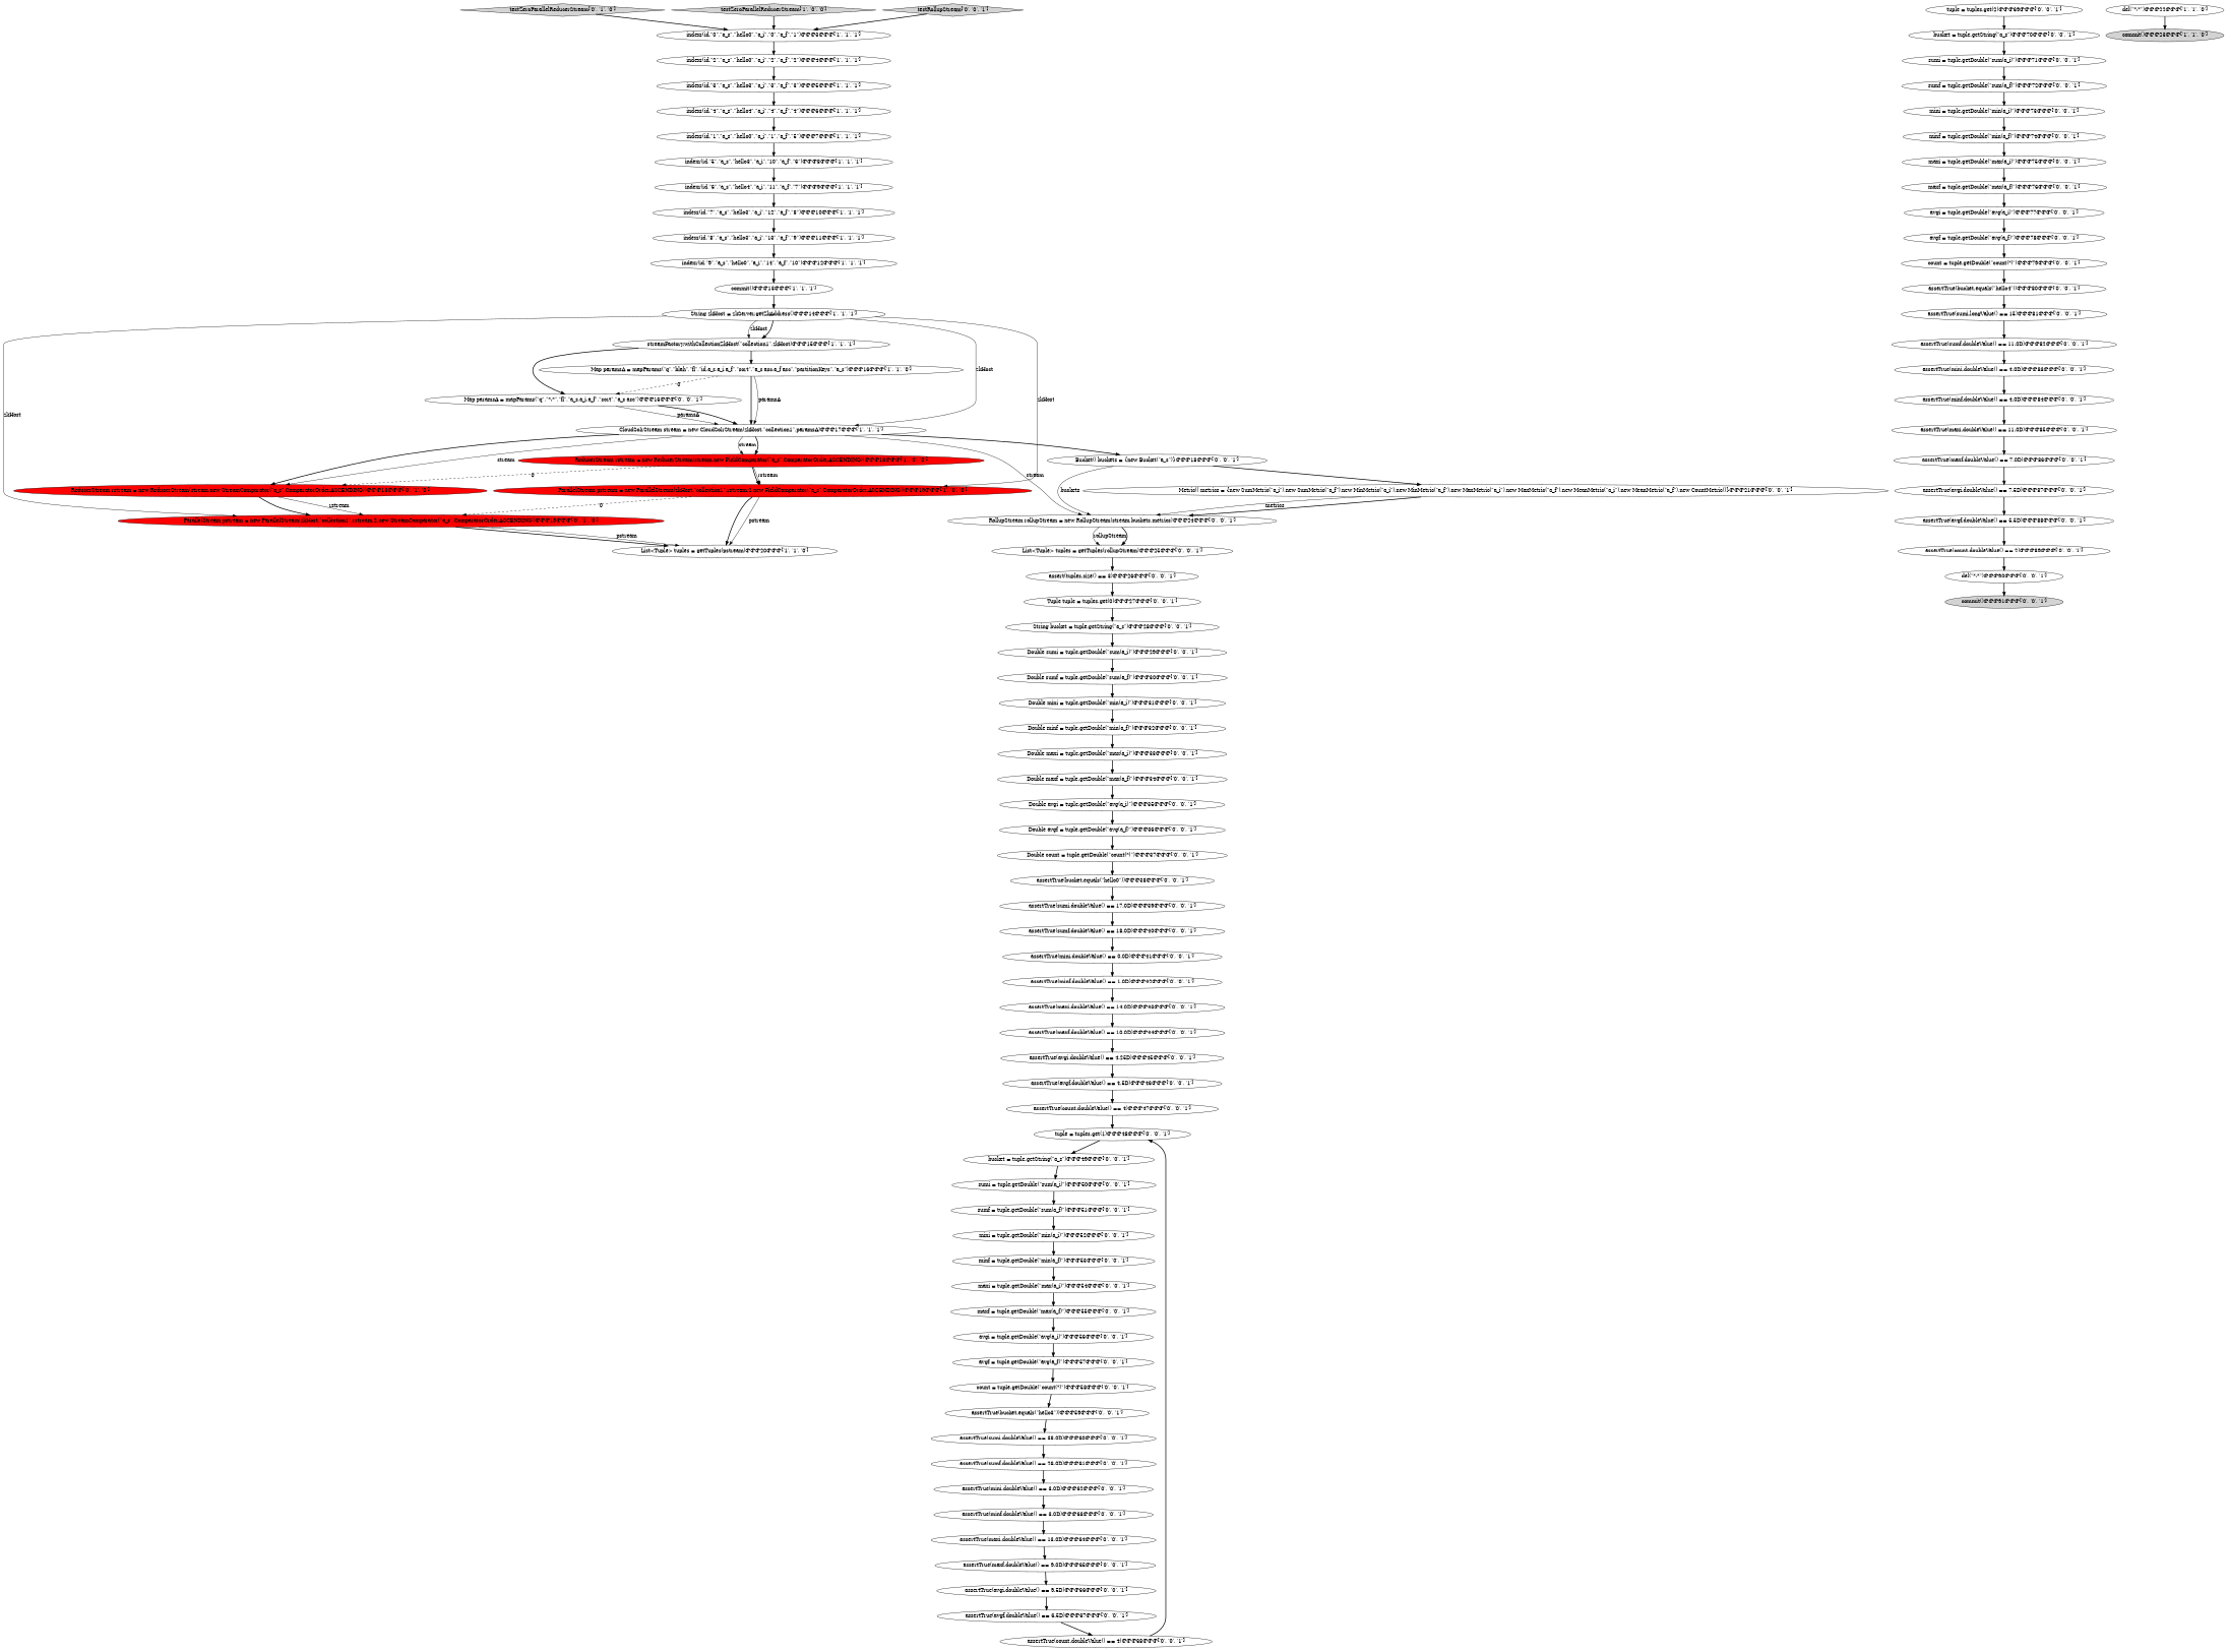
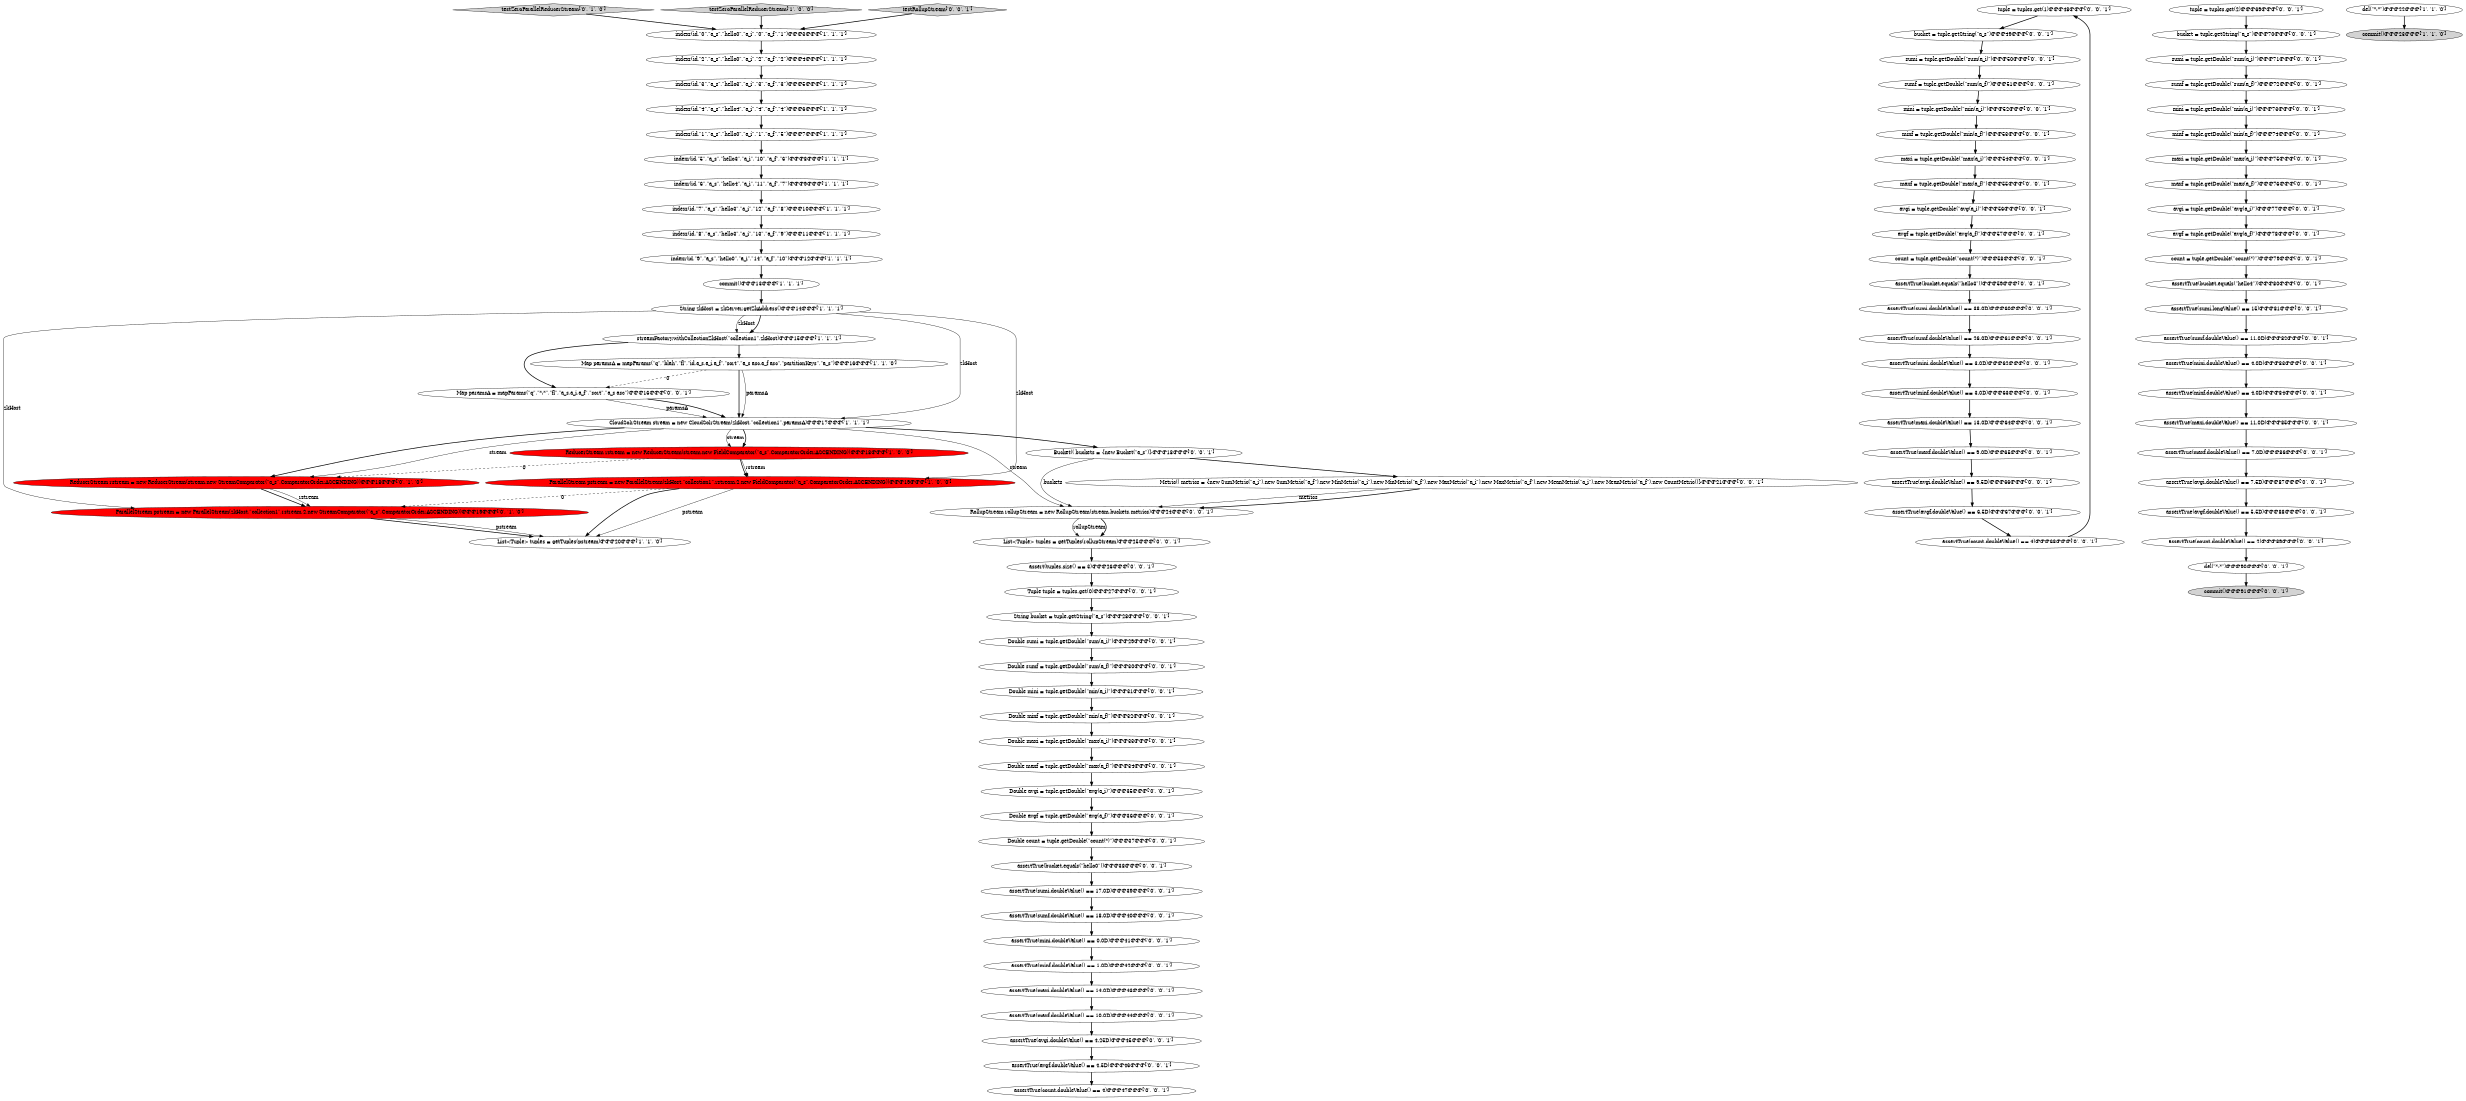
  digraph {
    node [fillcolor=white shape=ellipse style=filled]
    edge [style=bold]
    n1 [label="assertTrue(avgf.doubleValue() == 4.5D)@@@46@@@['0', '0', '1']"]
    n2 [label="assertTrue(count.doubleValue() == 4)@@@47@@@['0', '0', '1']"]
    n3 [label="tuple = tuples.get(1)@@@48@@@['0', '0', '1']"]
    n4 [label="indexr(id,\"4\",\"a_s\",\"hello4\",\"a_i\",\"4\",\"a_f\",\"4\")@@@6@@@['1', '1', '1']"]
    n5 [label="indexr(id,\"1\",\"a_s\",\"hello0\",\"a_i\",\"1\",\"a_f\",\"5\")@@@7@@@['1', '1', '1']"]
    n6 [label="indexr(id,\"5\",\"a_s\",\"hello3\",\"a_i\",\"10\",\"a_f\",\"6\")@@@8@@@['1', '1', '1']"]
    n7 [label="Map paramsA = mapParams(\"q\",\"*:*\",\"fl\",\"a_s,a_i,a_f\",\"sort\",\"a_s asc\")@@@16@@@['0', '0', '1']"]
    n8 [label="CloudSolrStream stream = new CloudSolrStream(zkHost,\"collection1\",paramsA)@@@17@@@['1', '1', '1']"]
    n9 [fillcolor=red label="ReducerStream rstream = new ReducerStream(stream,new StreamComparator(\"a_s\",ComparatorOrder.ASCENDING))@@@18@@@['0', '1', '0']"]
    n10 [label="RollupStream rollupStream = new RollupStream(stream,buckets,metrics)@@@24@@@['0', '0', '1']"]
    n11 [fillcolor=red label="ReducerStream rstream = new ReducerStream(stream,new FieldComparator(\"a_s\",ComparatorOrder.ASCENDING))@@@18@@@['1', '0', '0']"]
    n12 [label="Bucket(( buckets = {new Bucket(\"a_s\")}@@@18@@@['0', '0', '1']"]
    n13 [label="Double maxf = tuple.getDouble(\"max(a_f)\")@@@34@@@['0', '0', '1']"]
    n14 [label="Double avgi = tuple.getDouble(\"avg(a_i)\")@@@35@@@['0', '0', '1']"]
    n15 [label="Double avgf = tuple.getDouble(\"avg(a_f)\")@@@36@@@['0', '0', '1']"]
    n16 [fillcolor=red label="ParallelStream pstream = new ParallelStream(zkHost,\"collection1\",rstream,2,new StreamComparator(\"a_s\",ComparatorOrder.ASCENDING))@@@19@@@['0', '1', '0']"]
    n17 [label="List<Tuple> tuples = getTuples(pstream)@@@20@@@['1', '1', '0']"]
    n18 [label="Tuple tuple = tuples.get(0)@@@27@@@['0', '0', '1']"]
    n19 [label="String bucket = tuple.getString(\"a_s\")@@@28@@@['0', '0', '1']"]
    n20 [label="Double sumi = tuple.getDouble(\"sum(a_i)\")@@@29@@@['0', '0', '1']"]
    n21 [label="indexr(id,\"3\",\"a_s\",\"hello3\",\"a_i\",\"3\",\"a_f\",\"3\")@@@5@@@['1', '1', '1']"]
    n22 [label="mini = tuple.getDouble(\"min(a_i)\")@@@52@@@['0', '0', '1']"]
    n23 [label="minf = tuple.getDouble(\"min(a_f)\")@@@53@@@['0', '0', '1']"]
    n24 [label="maxi = tuple.getDouble(\"max(a_i)\")@@@54@@@['0', '0', '1']"]
    n25 [label="tuple = tuples.get(2)@@@69@@@['0', '0', '1']"]
    n26 [label="bucket = tuple.getString(\"a_s\")@@@70@@@['0', '0', '1']"]
    n27 [label="sumi = tuple.getDouble(\"sum(a_i)\")@@@71@@@['0', '0', '1']"]
    n28 [label="bucket = tuple.getString(\"a_s\")@@@49@@@['0', '0', '1']"]
    n29 [label="sumi = tuple.getDouble(\"sum(a_i)\")@@@50@@@['0', '0', '1']"]
    n30 [label="sumf = tuple.getDouble(\"sum(a_f)\")@@@51@@@['0', '0', '1']"]
    n31 [label="assertTrue(maxf.doubleValue() == 9.0D)@@@65@@@['0', '0', '1']"]
    n32 [label="assertTrue(avgi.doubleValue() == 9.5D)@@@66@@@['0', '0', '1']"]
    n33 [label="assertTrue(avgf.doubleValue() == 6.5D)@@@67@@@['0', '0', '1']"]
    n34 [label="indexr(id,\"7\",\"a_s\",\"hello3\",\"a_i\",\"12\",\"a_f\",\"8\")@@@10@@@['1', '1', '1']"]
    n35 [label="indexr(id,\"8\",\"a_s\",\"hello3\",\"a_i\",\"13\",\"a_f\",\"9\")@@@11@@@['1', '1', '1']"]
    n36 [label="indexr(id,\"9\",\"a_s\",\"hello0\",\"a_i\",\"14\",\"a_f\",\"10\")@@@12@@@['1', '1', '1']"]
    n37 [label="count = tuple.getDouble(\"count(*)\")@@@79@@@['0', '0', '1']"]
    n38 [label="assertTrue(bucket.equals(\"hello4\"))@@@80@@@['0', '0', '1']"]
    n39 [label="assertTrue(sumi.longValue() == 15)@@@81@@@['0', '0', '1']"]
    n40 [label="Double sumf = tuple.getDouble(\"sum(a_f)\")@@@30@@@['0', '0', '1']"]
    n41 [label="Double mini = tuple.getDouble(\"min(a_i)\")@@@31@@@['0', '0', '1']"]
    n42 [label="Double minf = tuple.getDouble(\"min(a_f)\")@@@32@@@['0', '0', '1']"]
    n43 [label="assertTrue(sumf.doubleValue() == 11.0D)@@@82@@@['0', '0', '1']"]
    n44 [label="Double maxi = tuple.getDouble(\"max(a_i)\")@@@33@@@['0', '0', '1']"]
    n45 [label="maxi = tuple.getDouble(\"max(a_i)\")@@@75@@@['0', '0', '1']"]
    n46 [label="maxf = tuple.getDouble(\"max(a_f)\")@@@76@@@['0', '0', '1']"]
    n47 [label="avgi = tuple.getDouble(\"avg(a_i)\")@@@77@@@['0', '0', '1']"]
    n48 [label="sumf = tuple.getDouble(\"sum(a_f)\")@@@72@@@['0', '0', '1']"]
    n49 [label="mini = tuple.getDouble(\"min(a_i)\")@@@73@@@['0', '0', '1']"]
    n50 [label="minf = tuple.getDouble(\"min(a_f)\")@@@74@@@['0', '0', '1']"]
    n51 [label="commit()@@@13@@@['1', '1', '1']"]
    n52 [label="String zkHost = zkServer.getZkAddress()@@@14@@@['1', '1', '1']"]
    n53 [fillcolor=red label="ParallelStream pstream = new ParallelStream(zkHost,\"collection1\",rstream,2,new FieldComparator(\"a_s\",ComparatorOrder.ASCENDING))@@@19@@@['1', '0', '0']"]
    n54 [label="streamFactory.withCollectionZkHost(\"collection1\",zkHost)@@@15@@@['1', '1', '1']"]
    n55 [label="List<Tuple> tuples = getTuples(rollupStream)@@@25@@@['0', '0', '1']"]
    n56 [label="assert(tuples.size() == 3)@@@26@@@['0', '0', '1']"]
    n57 [fillcolor=lightgray label="testZeroParallelReducerStream['0', '1', '0']" shape=diamond]
    n58 [label="indexr(id,\"0\",\"a_s\",\"hello0\",\"a_i\",\"0\",\"a_f\",\"1\")@@@3@@@['1', '1', '1']"]
    n59 [label="indexr(id,\"2\",\"a_s\",\"hello0\",\"a_i\",\"2\",\"a_f\",\"2\")@@@4@@@['1', '1', '1']"]
    n60 [label="assertTrue(minf.doubleValue() == 1.0D)@@@42@@@['0', '0', '1']"]
    n61 [label="assertTrue(maxi.doubleValue() == 14.0D)@@@43@@@['0', '0', '1']"]
    n62 [label="assertTrue(maxf.doubleValue() == 10.0D)@@@44@@@['0', '0', '1']"]
    n63 [label="Map paramsA = mapParams(\"q\",\"blah\",\"fl\",\"id,a_s,a_i,a_f\",\"sort\",\"a_s asc,a_f asc\",\"partitionKeys\",\"a_s\")@@@16@@@['1', '1', '0']"]
    n64 [fillcolor=lightgray label="testZeroParallelReducerStream['1', '0', '0']" shape=diamond]
    n65 [label="maxf = tuple.getDouble(\"max(a_f)\")@@@55@@@['0', '0', '1']"]
    n66 [label="avgi = tuple.getDouble(\"avg(a_i)\")@@@56@@@['0', '0', '1']"]
    n67 [label="avgf = tuple.getDouble(\"avg(a_f)\")@@@57@@@['0', '0', '1']"]
    n68 [label="avgf = tuple.getDouble(\"avg(a_f)\")@@@78@@@['0', '0', '1']"]
    n69 [label="assertTrue(sumf.doubleValue() == 26.0D)@@@61@@@['0', '0', '1']"]
    n70 [label="assertTrue(mini.doubleValue() == 3.0D)@@@62@@@['0', '0', '1']"]
    n71 [label="assertTrue(minf.doubleValue() == 3.0D)@@@63@@@['0', '0', '1']"]
    n72 [label="assertTrue(avgi.doubleValue() == 4.25D)@@@45@@@['0', '0', '1']"]
    n73 [fillcolor=lightgray label="commit()@@@23@@@['1', '1', '0']"]
    n74 [label="count = tuple.getDouble(\"count(*)\")@@@58@@@['0', '0', '1']"]
    n75 [label="assertTrue(bucket.equals(\"hello3\"))@@@59@@@['0', '0', '1']"]
    n76 [label="assertTrue(maxi.doubleValue() == 11.0D)@@@85@@@['0', '0', '1']"]
    n77 [label="assertTrue(maxf.doubleValue() == 7.0D)@@@86@@@['0', '0', '1']"]
    n78 [label="assertTrue(avgi.doubleValue() == 7.5D)@@@87@@@['0', '0', '1']"]
    n79 [label="del(\"*:*\")@@@22@@@['1', '1', '0']"]
    n80 [label="assertTrue(mini.doubleValue() == 4.0D)@@@83@@@['0', '0', '1']"]
    n81 [label="assertTrue(minf.doubleValue() == 4.0D)@@@84@@@['0', '0', '1']"]
    n82 [label="assertTrue(sumi.doubleValue() == 38.0D)@@@60@@@['0', '0', '1']"]
    n83 [label="Metric(( metrics = {new SumMetric(\"a_i\"),new SumMetric(\"a_f\"),new MinMetric(\"a_i\"),new MinMetric(\"a_f\"),new MaxMetric(\"a_i\"),new MaxMetric(\"a_f\"),new MeanMetric(\"a_i\"),new MeanMetric(\"a_f\"),new CountMetric()}@@@21@@@['0', '0', '1']"]
    n84 [label="assertTrue(count.doubleValue() == 4)@@@68@@@['0', '0', '1']"]
    n85 [label="assertTrue(avgf.doubleValue() == 5.5D)@@@88@@@['0', '0', '1']"]
    n86 [label="assertTrue(count.doubleValue() == 2)@@@89@@@['0', '0', '1']"]
    n87 [label="del(\"*:*\")@@@90@@@['0', '0', '1']"]
    n88 [label="assertTrue(maxi.doubleValue() == 13.0D)@@@64@@@['0', '0', '1']"]
    n89 [label="indexr(id,\"6\",\"a_s\",\"hello4\",\"a_i\",\"11\",\"a_f\",\"7\")@@@9@@@['1', '1', '1']"]
    n90 [fillcolor=lightgray label="commit()@@@91@@@['0', '0', '1']"]
    n91 [label="assertTrue(sumf.doubleValue() == 18.0D)@@@40@@@['0', '0', '1']"]
    n92 [label="assertTrue(mini.doubleValue() == 0.0D)@@@41@@@['0', '0', '1']"]
    n93 [label="Double count = tuple.getDouble(\"count(*)\")@@@37@@@['0', '0', '1']"]
    n94 [label="assertTrue(bucket.equals(\"hello0\"))@@@38@@@['0', '0', '1']"]
    n95 [label="assertTrue(sumi.doubleValue() == 17.0D)@@@39@@@['0', '0', '1']"]
    n96 [fillcolor=lightgray label="testRollupStream['0', '0', '1']" shape=diamond]
    n1 -> n2
-   n2 -> n3
    n3 -> n28
    n4 -> n5
    n5 -> n6
    n6 -> n89
    n7 -> n8 [label=paramsA style=solid]
    n7 -> n8
    n8 -> n9 [label=stream style=solid]
    n8 -> n9
    n8 -> n10 [label=stream style=solid]
    n8 -> n11
    n8 -> n11 [label=stream style=solid]
    n8 -> n12
    n9 -> n16
    n9 -> n16 [label=rstream style=solid]
    n10 -> n55 [label=rollupStream style=solid]
    n10 -> n55
    n11 -> n9 [label=0 style=dashed]
    n11 -> n53 [label=rstream style=solid]
    n11 -> n53
    n12 -> n10 [label=buckets style=solid]
    n12 -> n83
    n13 -> n14
    n14 -> n15
    n15 -> n93
    n16 -> n17
    n16 -> n17 [label=pstream style=solid]
    n18 -> n19
    n19 -> n20
    n20 -> n40
    n21 -> n4
    n22 -> n23
    n23 -> n24
    n24 -> n65
    n25 -> n26
    n26 -> n27
    n27 -> n48
    n28 -> n29
    n29 -> n30
    n30 -> n22
    n31 -> n32
    n32 -> n33
    n33 -> n84
    n34 -> n35
    n35 -> n36
    n36 -> n51
    n37 -> n38
    n38 -> n39
    n39 -> n43
    n40 -> n41
    n41 -> n42
    n42 -> n44
    n43 -> n80
    n44 -> n13
    n45 -> n46
    n46 -> n47
    n47 -> n68
    n48 -> n49
    n49 -> n50
    n50 -> n45
    n51 -> n52
    n52 -> n8 [label=zkHost style=solid]
    n52 -> n16 [label=zkHost style=solid]
    n52 -> n53 [label=zkHost style=solid]
    n52 -> n54
    n52 -> n54 [label=zkHost style=solid]
    n53 -> n16 [label=0 style=dashed]
    n53 -> n17
    n53 -> n17 [label=pstream style=solid]
    n54 -> n7
    n54 -> n63
    n55 -> n56
    n56 -> n18
    n57 -> n58
    n58 -> n59
    n59 -> n21
    n60 -> n61
    n61 -> n62
    n62 -> n72
    n63 -> n7 [label=0 style=dashed]
    n63 -> n8
    n63 -> n8 [label=paramsA style=solid]
    n64 -> n58
    n65 -> n66
    n66 -> n67
    n67 -> n74
    n68 -> n37
    n69 -> n70
    n70 -> n71
    n71 -> n88
    n72 -> n1
    n74 -> n75
    n75 -> n82
    n76 -> n77
    n77 -> n78
    n78 -> n85
    n79 -> n73
    n80 -> n81
    n81 -> n76
    n82 -> n69
    n83 -> n10 [label=metrics style=solid]
    n83 -> n10
    n84 -> n3
    n85 -> n86
    n86 -> n87
    n87 -> n90
    n88 -> n31
    n89 -> n34
    n91 -> n92
    n92 -> n60
    n93 -> n94
    n94 -> n95
    n95 -> n91
    n96 -> n58
  }
